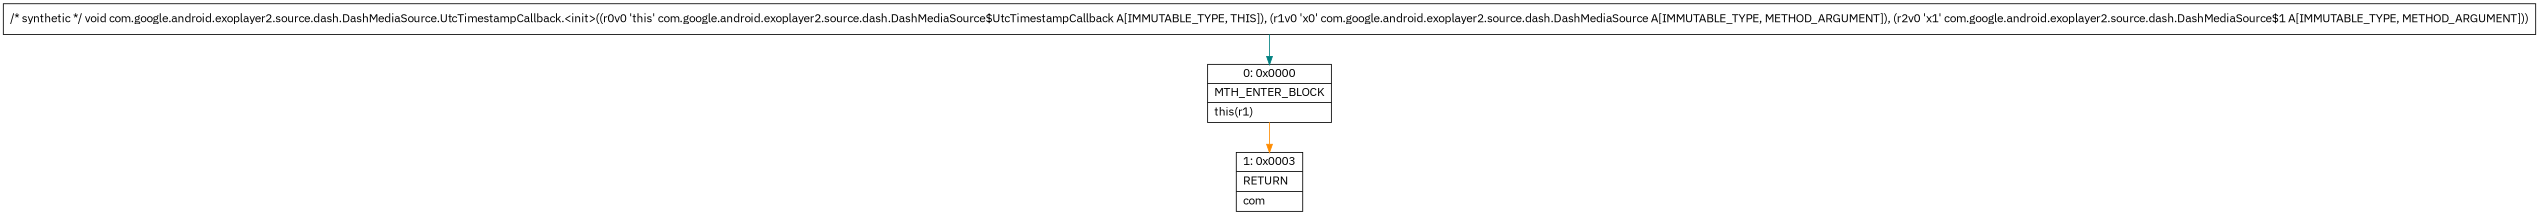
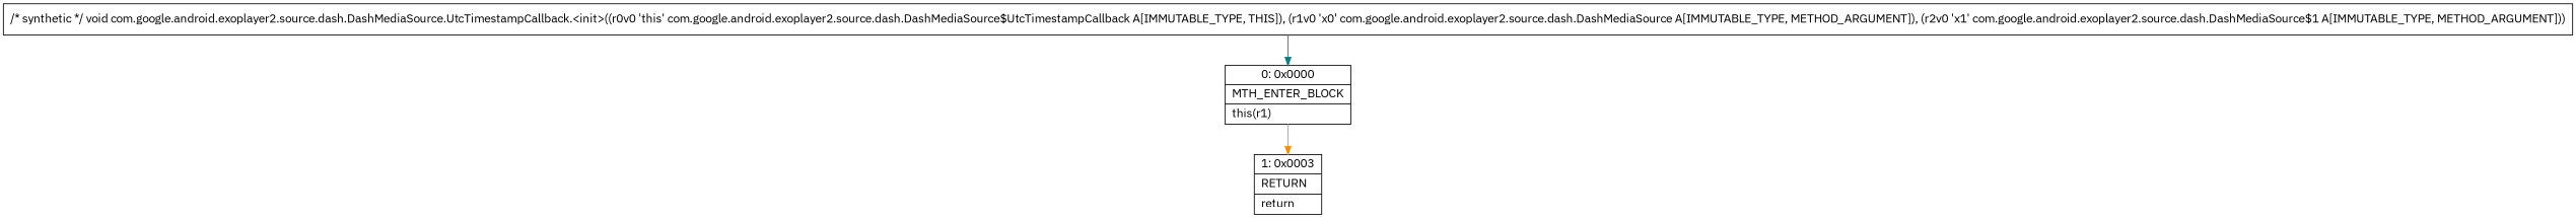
  digraph {
    fontname="IBM Plex Sans"
    node [shape=record fontname="IBM Plex Sans"]
    edge [fontname="IBM Plex Sans"]
    n1 [label="{0\:\ 0x0000|MTH_ENTER_BLOCK\l|this(r1)\l}"]
-   n2 [label="{1\:\ 0x0003|RETURN\l|com\l}"]
+   n2 [label="{1\:\ 0x0003|RETURN\l|return\l}"]
    n3 [label="{\/* synthetic *\/ void com.google.android.exoplayer2.source.dash.DashMediaSource.UtcTimestampCallback.\<init\>((r0v0 'this' com.google.android.exoplayer2.source.dash.DashMediaSource$UtcTimestampCallback A[IMMUTABLE_TYPE, THIS]), (r1v0 'x0' com.google.android.exoplayer2.source.dash.DashMediaSource A[IMMUTABLE_TYPE, METHOD_ARGUMENT]), (r2v0 'x1' com.google.android.exoplayer2.source.dash.DashMediaSource$1 A[IMMUTABLE_TYPE, METHOD_ARGUMENT])) }"]
    n1 -> n2 [color=darkorange]
    n3 -> n1 [color=teal]
  }
